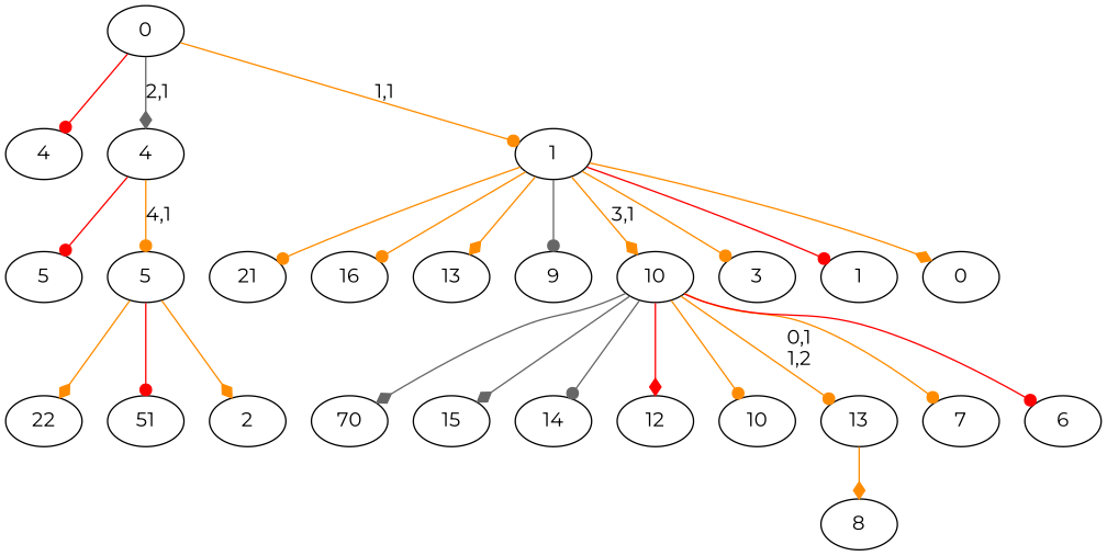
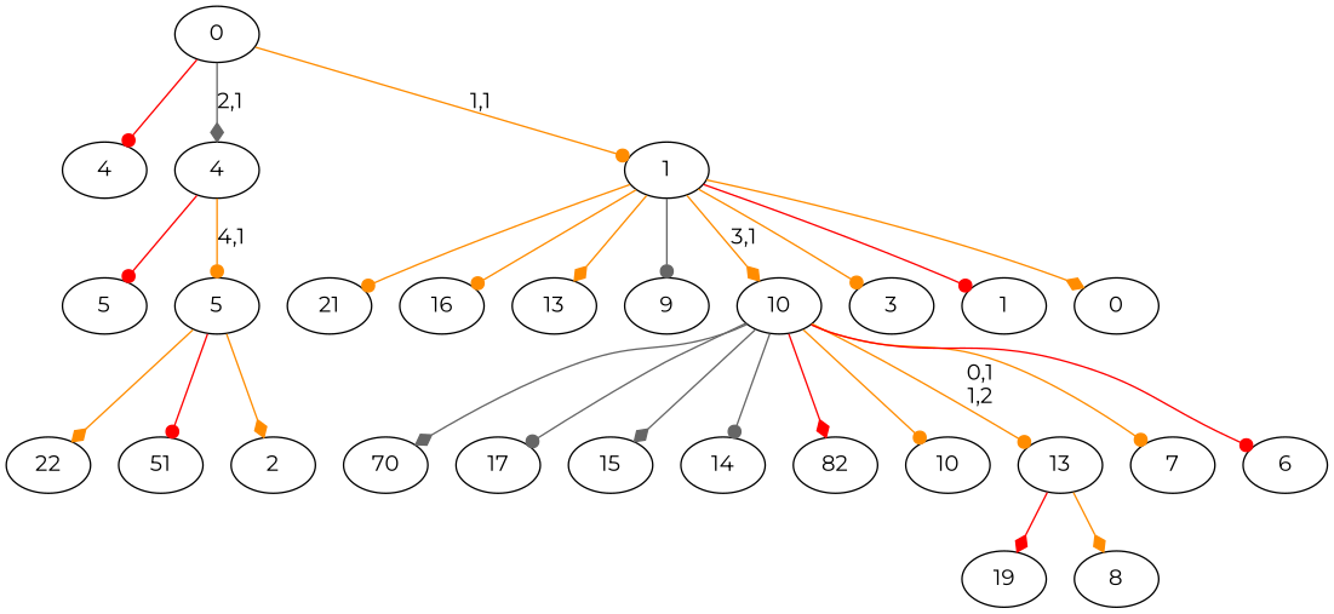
  digraph {
    fontname=Montserrat
    node [fontname=Montserrat]
    edge [arrowhead=dot color=darkorange fontname=Montserrat]
    n1 [label=22]
    n2 [label=21]
    n3 [label=70]
+   n4 [label=19]
+   n5 [label=17]
    n6 [label=16]
    n7 [label=15]
    n8 [label=14]
    n9 [label=13]
-   n10 [label=12]
+   n10 [label=82]
    n11 [label=51]
    n12 [label=10]
    n13 [label=9]
    n14 [label=8]
    13
    n16 [label=7]
    n17 [label=6]
    10
    n19 [label=5]
    n20 [label=4]
    n21 [label=3]
    n22 [label=2]
    5
    4
    n25 [label=1]
    n26 [label=0]
    1
    0
+   13 -> n4 [arrowhead=diamond color=red]
    13 -> n14 [arrowhead=diamond]
    10 -> n3 [arrowhead=diamond color=gray40]
+   10 -> n5 [color=gray40]
    10 -> n7 [arrowhead=diamond color=gray40]
    10 -> n8 [color=gray40]
    10 -> n10 [arrowhead=diamond color=red]
    10 -> n12
    10 -> 13 [label="0,1\n1,2"]
    10 -> n16
    10 -> n17 [color=red]
    5 -> n1 [arrowhead=diamond]
    5 -> n11 [color=red]
    5 -> n22 [arrowhead=diamond]
    4 -> n19 [color=red]
    4 -> 5 [label="4,1"]
    1 -> n2
    1 -> n6
    1 -> n9 [arrowhead=diamond]
    1 -> n13 [color=gray40]
    1 -> 10 [arrowhead=diamond label="3,1"]
    1 -> n21
    1 -> n25 [color=red]
    1 -> n26 [arrowhead=diamond]
    0 -> n20 [color=red]
    0 -> 4 [arrowhead=diamond color=gray40 label="2,1"]
    0 -> 1 [label="1,1"]
  }
